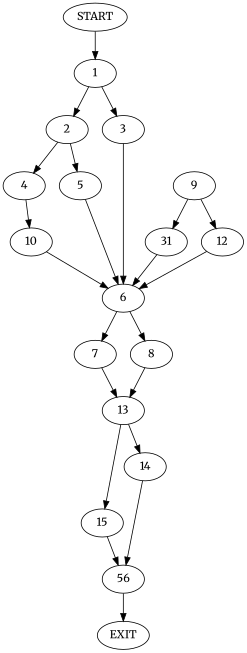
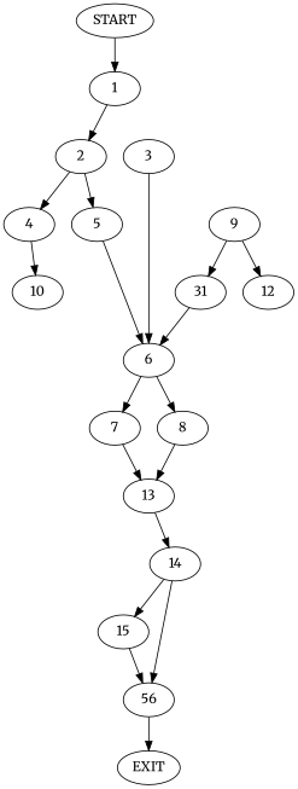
  digraph {
    fontname=Merriweather
    node [fontname=Merriweather]
    edge [fontname=Merriweather]
    n1 [label=START]
    1
    2
    3
    n5 [label=EXIT]
    4
    5
    6
    10
    7
    8
    n12 [label=31]
    9
    12
    13
    14
    15
    n18 [label=56]
    n1 -> 1
    1 -> 2
-   1 -> 3
    2 -> 4
    2 -> 5
    3 -> 6
    4 -> 10
    5 -> 6
    6 -> 7
    6 -> 8
-   10 -> 6
    7 -> 13
    8 -> 13
    n12 -> 6
    9 -> n12
    9 -> 12
-   12 -> 6
    13 -> 14
-   13 -> 15
+   14 -> 15
    14 -> n18
    15 -> n18
    n18 -> n5
  }
